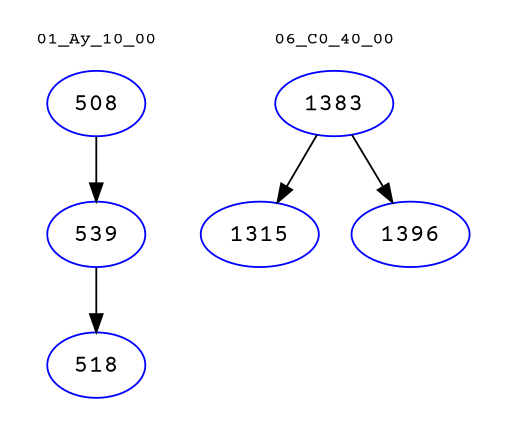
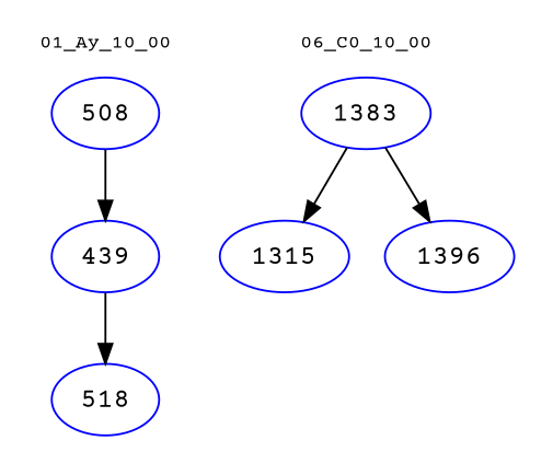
  digraph {
    fontname="Courier Prime"
    node [color=blue fontname="Courier Prime"]
    edge [color=black fontname="Courier Prime"]
-   n1 [label=539]
+   n1 [label=439]
    n2 [label=508]
    n3 [label=518]
    n4 [label=1383]
    n5 [label=1315]
    n6 [label=1396]
    subgraph cluster_1 {
      color=white
      fontsize=10
      label="01_Ay_10_00"
      n1
      n2
      n3
    }
    subgraph cluster_2 {
      color=white
      fontsize=10
-     label="06_C0_40_00"
+     label="06_C0_10_00"
      n4
      n5
      n6
    }
    n1 -> n3
    n2 -> n1
    n4 -> n5
    n4 -> n6
  }
